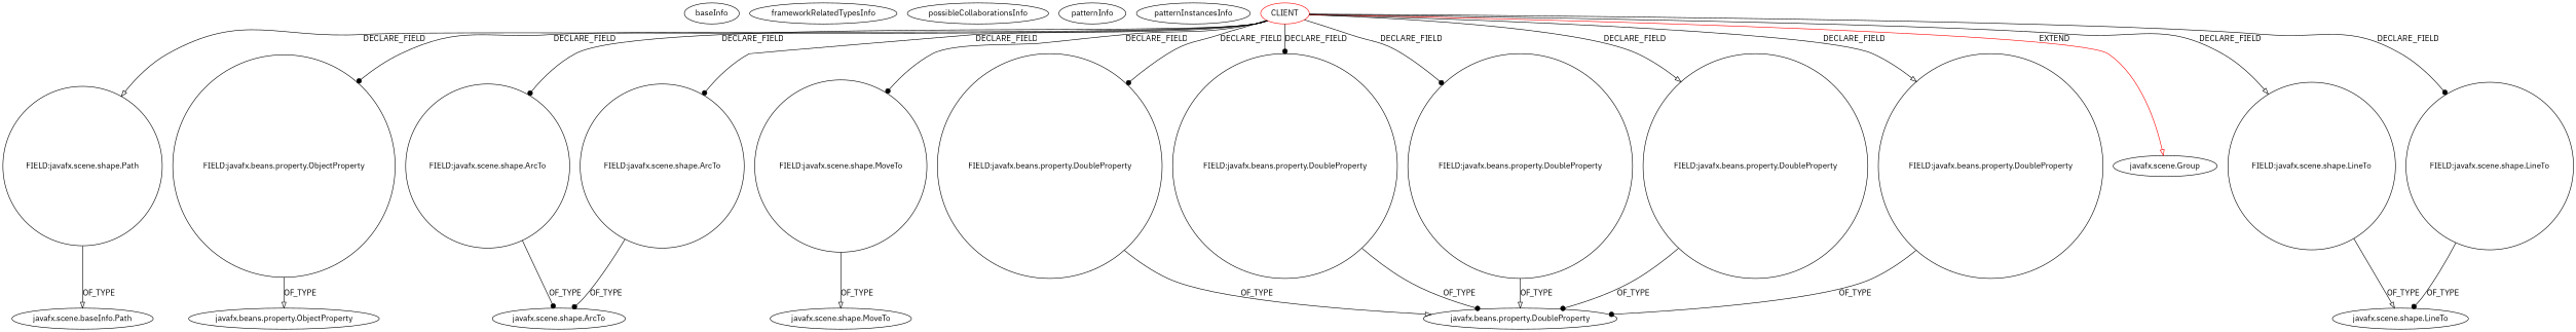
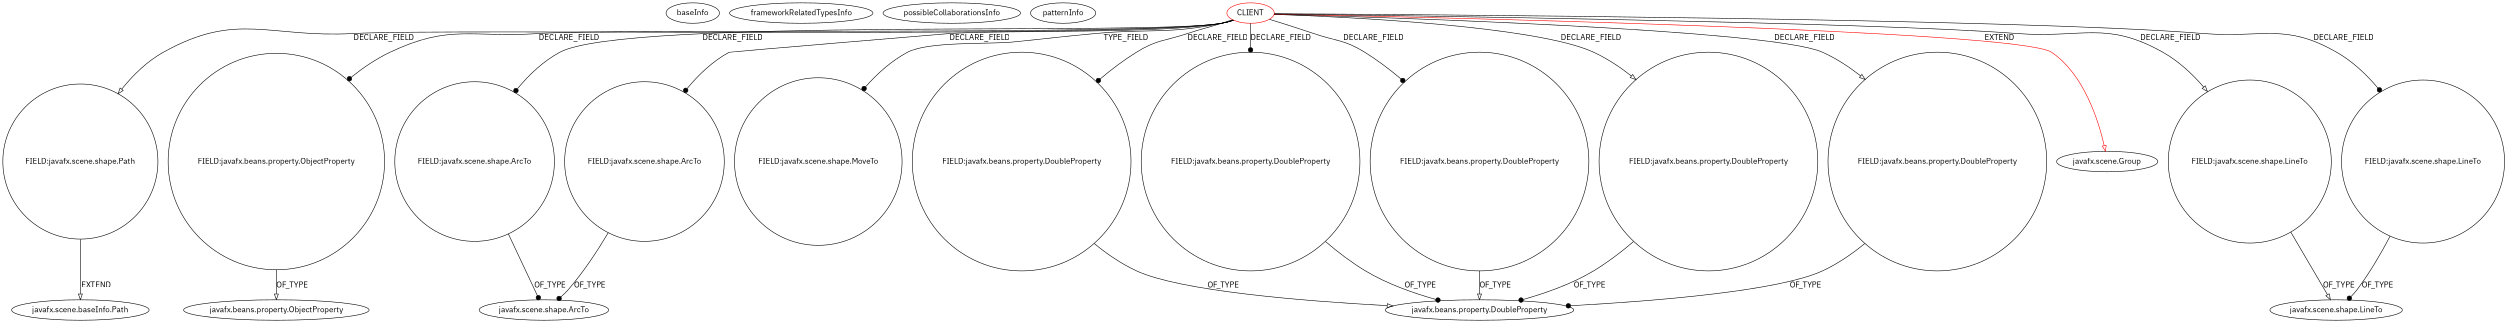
  digraph {
    fontname="IBM Plex Sans"
    node [fontname="IBM Plex Sans" isFrameworkType=false vertexType=FIELD_DECLARATION]
    edge [arrowhead=dot fontname="IBM Plex Sans"]
    baseInfo [category=pattern graphId=3016 isAnonymous=false possibleRelation=false isFrameworkType="" vertexType=""]
    frameworkRelatedTypesInfo [0="javafx.scene.Group" isFrameworkType="" vertexType=""]
    possibleCollaborationsInfo [isFrameworkType="" vertexType=""]
    patternInfo [frequency=2.0 patternRootClient=0 isFrameworkType="" vertexType=""]
-   patternInstancesInfo [0="Jojal-RadialMenu~/Jojal-RadialMenu/RadialMenu-master/src/main/java/fr/jojal/widget/radial/item/RadialItem.java~RadialItem~690" 1="MrLoNee-RadialFx~/MrLoNee-RadialFx/RadialFx-master/src/com/mrlonee/radialfx/core/RadialMenuItem.java~RadialMenuItem~961" isFrameworkType="" vertexType=""]
    n6 [label="FIELD:javafx.scene.shape.Path" shape=circle]
    n7 [label="javafx.scene.baseInfo.Path" vertexType=FRAMEWORK_CLASS_TYPE]
    n8 [color=red label=CLIENT vertexType=ROOT_CLIENT_CLASS_DECLARATION]
    n9 [label="FIELD:javafx.beans.property.ObjectProperty" shape=circle]
    n10 [label="FIELD:javafx.scene.shape.ArcTo" shape=circle]
    n11 [label="FIELD:javafx.scene.shape.ArcTo" shape=circle]
    n12 [label="FIELD:javafx.scene.shape.MoveTo" shape=circle]
    n13 [label="FIELD:javafx.beans.property.DoubleProperty" shape=circle]
    n14 [label="FIELD:javafx.beans.property.DoubleProperty" shape=circle]
    n15 [label="FIELD:javafx.beans.property.DoubleProperty" shape=circle]
    n16 [label="FIELD:javafx.beans.property.DoubleProperty" shape=circle]
    n17 [label="FIELD:javafx.beans.property.DoubleProperty" shape=circle]
    n18 [label="javafx.scene.Group" vertexType=FRAMEWORK_CLASS_TYPE]
    n19 [label="FIELD:javafx.scene.shape.LineTo" shape=circle]
    n20 [label="FIELD:javafx.scene.shape.LineTo" shape=circle]
    n21 [label="javafx.beans.property.ObjectProperty" vertexType=FRAMEWORK_CLASS_TYPE]
    n22 [label="javafx.scene.shape.ArcTo" vertexType=FRAMEWORK_CLASS_TYPE]
-   n23 [label="javafx.scene.shape.MoveTo" vertexType=FRAMEWORK_CLASS_TYPE]
    n24 [label="javafx.beans.property.DoubleProperty" vertexType=FRAMEWORK_CLASS_TYPE]
    n25 [label="javafx.scene.shape.LineTo" vertexType=FRAMEWORK_CLASS_TYPE]
-   n6 -> n7 [arrowhead=onormal label=OF_TYPE]
+   n6 -> n7 [arrowhead=onormal label=EXTEND]
    n8 -> n6 [arrowhead=onormal label=DECLARE_FIELD]
    n8 -> n9 [label=DECLARE_FIELD]
    n8 -> n10 [label=DECLARE_FIELD]
    n8 -> n11 [label=DECLARE_FIELD]
-   n8 -> n12 [label=DECLARE_FIELD]
+   n8 -> n12 [label=TYPE_FIELD]
    n8 -> n13 [label=DECLARE_FIELD]
    n8 -> n14 [label=DECLARE_FIELD]
    n8 -> n15 [label=DECLARE_FIELD]
    n8 -> n16 [arrowhead=onormal label=DECLARE_FIELD]
    n8 -> n17 [arrowhead=onormal label=DECLARE_FIELD]
    n8 -> n18 [arrowhead=onormal color=red label=EXTEND]
    n8 -> n19 [arrowhead=onormal label=DECLARE_FIELD]
    n8 -> n20 [label=DECLARE_FIELD]
    n9 -> n21 [arrowhead=onormal label=OF_TYPE]
    n10 -> n22 [label=OF_TYPE]
    n11 -> n22 [label=OF_TYPE]
-   n12 -> n23 [arrowhead=onormal label=OF_TYPE]
    n13 -> n24 [arrowhead=onormal label=OF_TYPE]
    n14 -> n24 [label=OF_TYPE]
    n15 -> n24 [arrowhead=onormal label=OF_TYPE]
    n16 -> n24 [label=OF_TYPE]
    n17 -> n24 [label=OF_TYPE]
    n19 -> n25 [arrowhead=onormal label=OF_TYPE]
    n20 -> n25 [label=OF_TYPE]
  }
